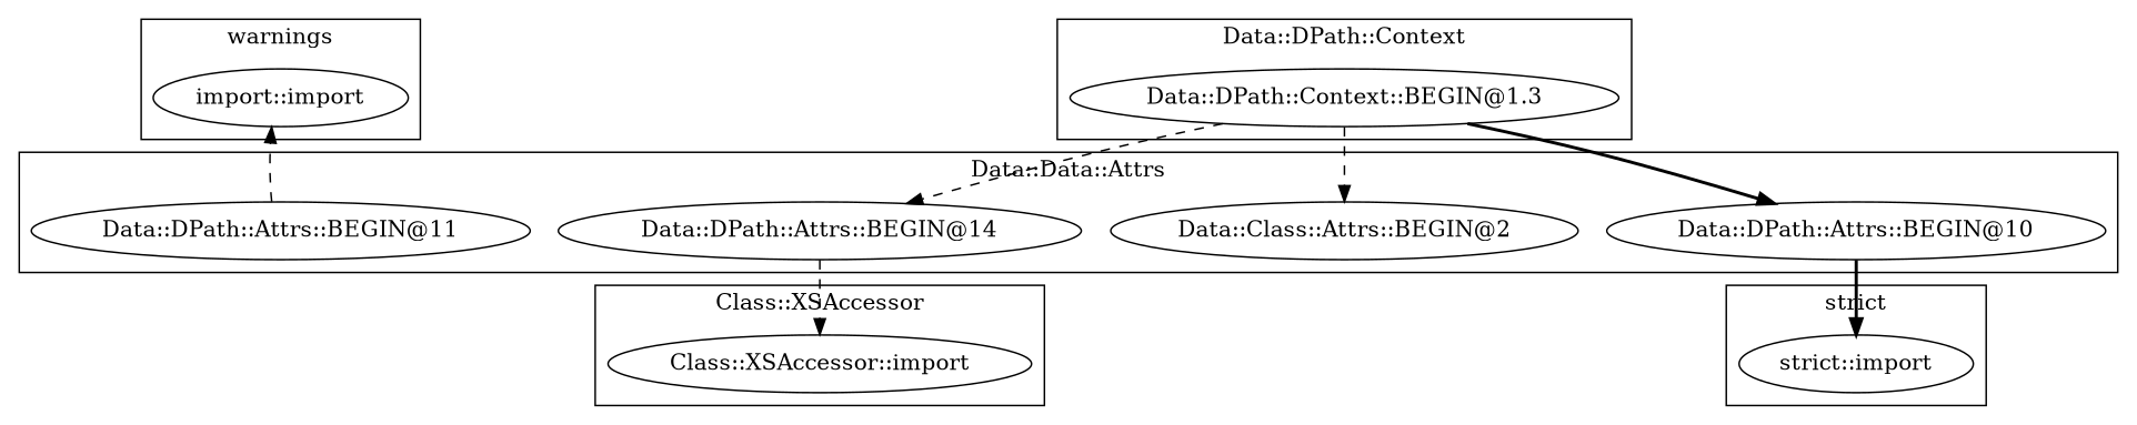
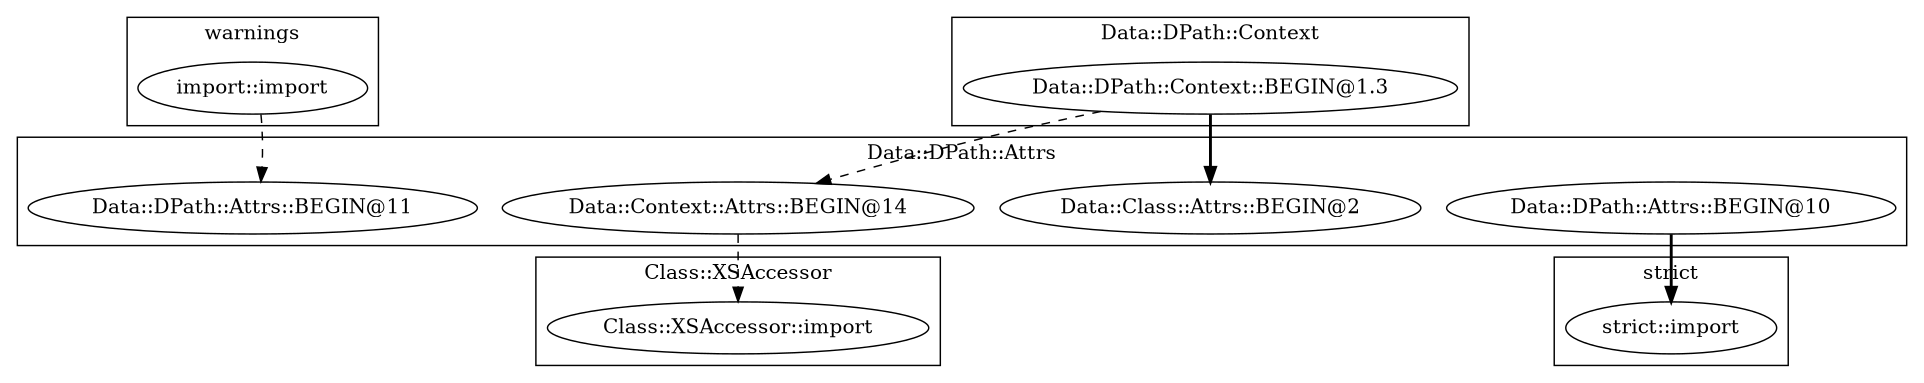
  digraph {
    edge [style=dashed]
    n1 [label="import::import"]
    "Data::DPath::Context::BEGIN@1.3"
    "strict::import"
    n4 [label="Data::Class::Attrs::BEGIN@2"]
    "Data::DPath::Attrs::BEGIN@11"
-   "Data::DPath::Attrs::BEGIN@14"
+   "Data::DPath::Attrs::BEGIN@14" [label="Data::Context::Attrs::BEGIN@14"]
    "Data::DPath::Attrs::BEGIN@10"
    "Class::XSAccessor::import"
    subgraph cluster_1 {
      label=warnings
      n1
    }
    subgraph cluster_2 {
      label="Data::DPath::Context"
      "Data::DPath::Context::BEGIN@1.3"
    }
    subgraph cluster_3 {
      label="strict"
      "strict::import"
    }
    subgraph cluster_4 {
-     label="Data::Data::Attrs"
+     label="Data::DPath::Attrs"
      n4
      "Data::DPath::Attrs::BEGIN@11"
      "Data::DPath::Attrs::BEGIN@14"
      "Data::DPath::Attrs::BEGIN@10"
    }
    subgraph cluster_5 {
      label="Class::XSAccessor"
      "Class::XSAccessor::import"
    }
-   "Data::DPath::Context::BEGIN@1.3" -> n4
+   "Data::DPath::Context::BEGIN@1.3" -> n4 [style=bold]
    "Data::DPath::Context::BEGIN@1.3" -> "Data::DPath::Attrs::BEGIN@14"
-   "Data::DPath::Context::BEGIN@1.3" -> "Data::DPath::Attrs::BEGIN@10" [style=bold]
-   "Data::DPath::Attrs::BEGIN@11" -> n1
+   n1 -> "Data::DPath::Attrs::BEGIN@11"
    "Data::DPath::Attrs::BEGIN@14" -> "Class::XSAccessor::import"
    "Data::DPath::Attrs::BEGIN@10" -> "strict::import" [style=bold]
  }
